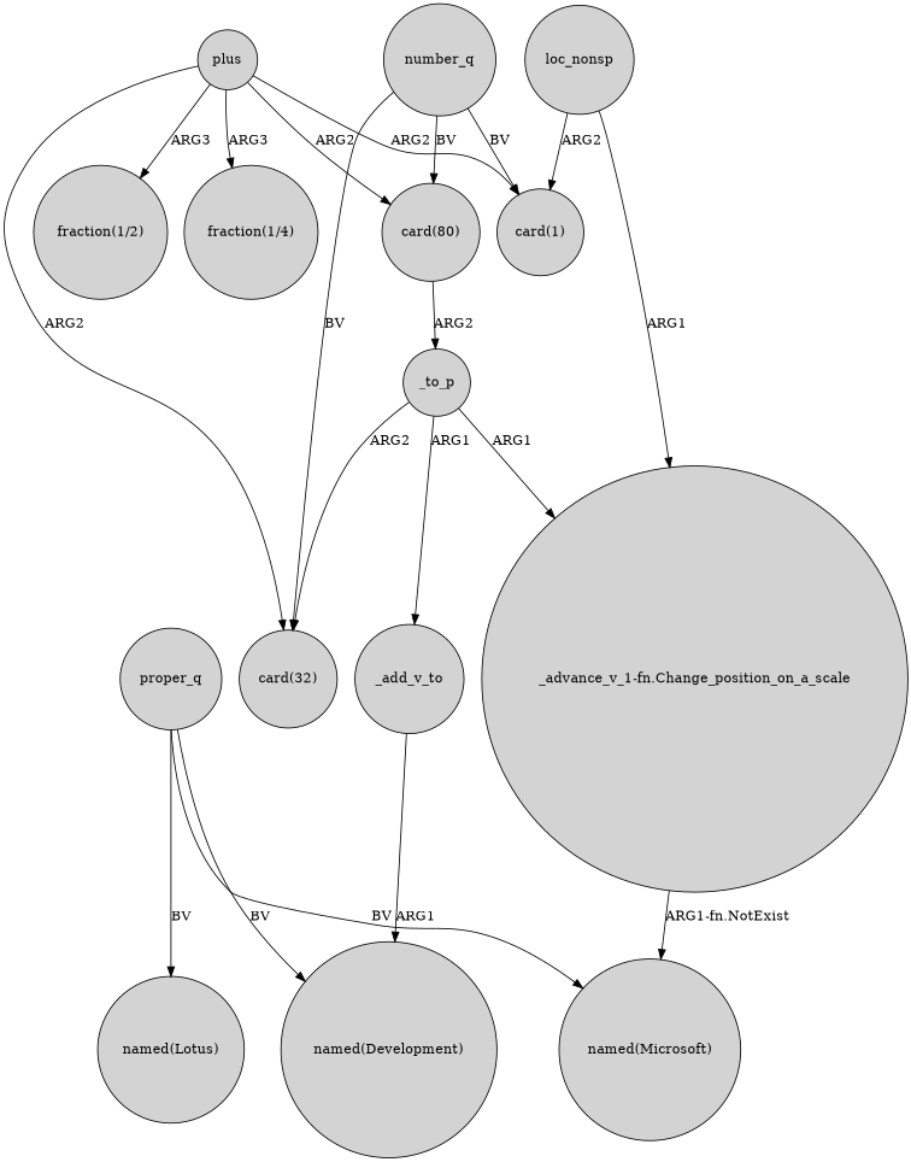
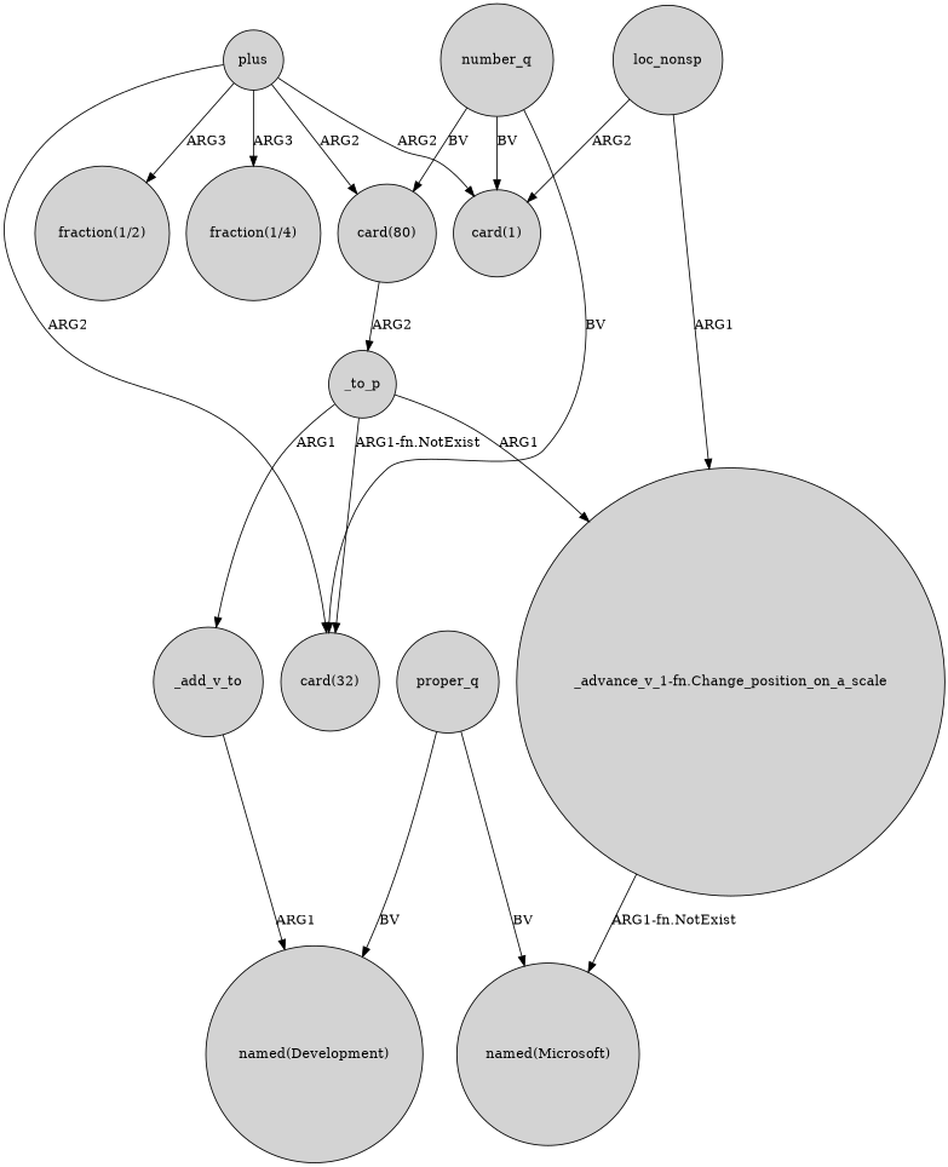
  digraph {
    node [shape=circle style=filled]
    plus
    "card(1)"
    "fraction(1/4)"
    "card(80)"
    "card(32)"
    "fraction(1/2)"
    _to_p
    loc_nonsp
    "_advance_v_1-fn.Change_position_on_a_scale"
    "named(Microsoft)"
    proper_q
-   "named(Lotus)"
    "named(Development)"
    _add_v_to
    number_q
    plus -> "card(1)" [label=ARG2]
    plus -> "fraction(1/4)" [label=ARG3]
    plus -> "card(80)" [label=ARG2]
    plus -> "card(32)" [label=ARG2]
    plus -> "fraction(1/2)" [label=ARG3]
    "card(80)" -> _to_p [label=ARG2]
-   _to_p -> "card(32)" [label=ARG2]
+   _to_p -> "card(32)" [label="ARG1-fn.NotExist"]
    _to_p -> "_advance_v_1-fn.Change_position_on_a_scale" [label=ARG1]
    _to_p -> _add_v_to [label=ARG1]
    loc_nonsp -> "card(1)" [label=ARG2]
    loc_nonsp -> "_advance_v_1-fn.Change_position_on_a_scale" [label=ARG1]
    "_advance_v_1-fn.Change_position_on_a_scale" -> "named(Microsoft)" [label="ARG1-fn.NotExist"]
    proper_q -> "named(Microsoft)" [label=BV]
-   proper_q -> "named(Lotus)" [label=BV]
    proper_q -> "named(Development)" [label=BV]
    _add_v_to -> "named(Development)" [label=ARG1]
    number_q -> "card(1)" [label=BV]
    number_q -> "card(80)" [label=BV]
    number_q -> "card(32)" [label=BV]
  }
